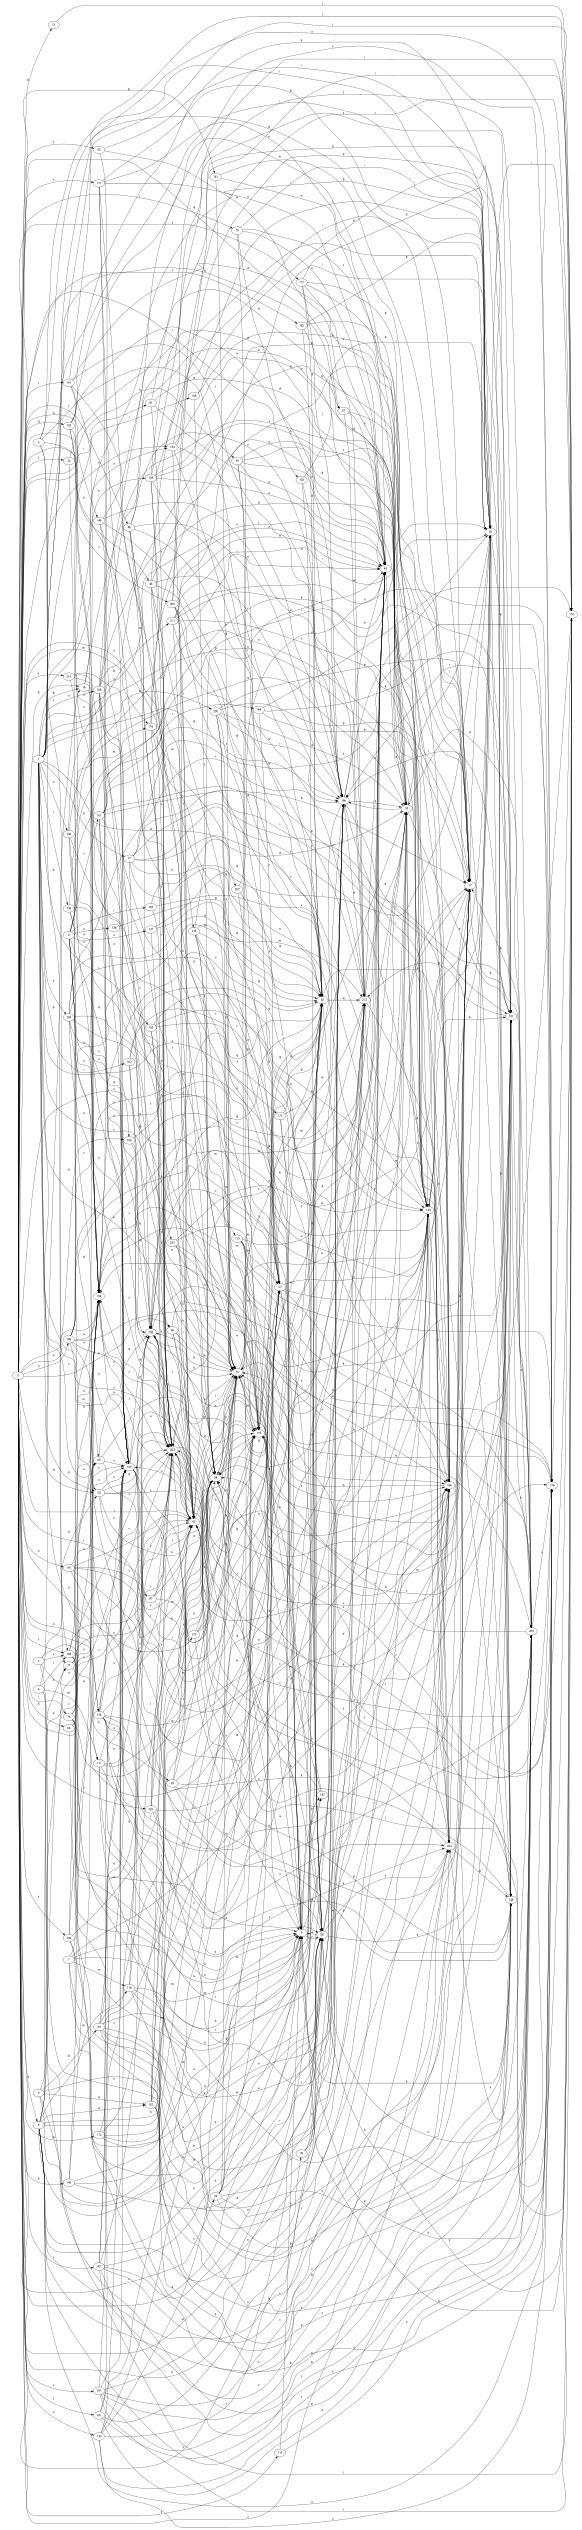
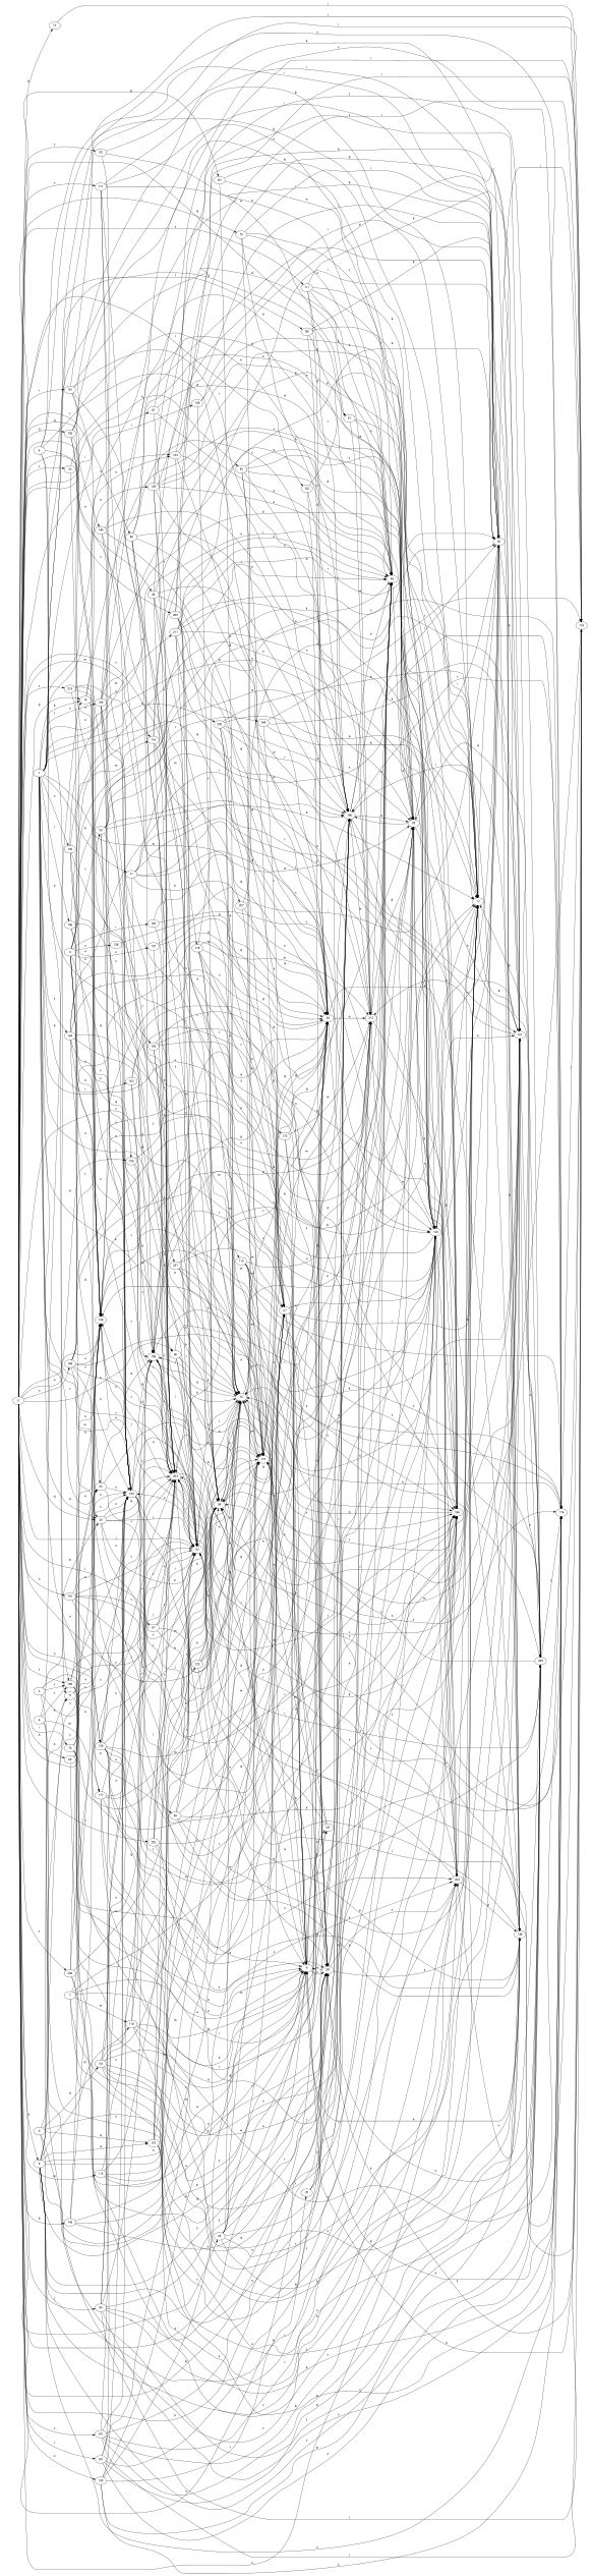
  strict digraph {
    fontname=Roboto
    rankdir=LR
    node [fontname=Roboto]
    edge [fontname=Roboto]
    0
    8
    9
    13
    16
    22
    24
    33
    44
    48
    50
    57
    64
    70
    74
    75
    81
    83
    87
    89
    92
    93
    95
    96
    102
    112
    115
    116
    126
    130
    133
    141
    143
    147
    149
    153
    156
    161
    182
    185
    189
    191
    194
    200
    201
    202
    203
-   213
    214
    215
    217
    221
    222
    223
    231
    236
    25
    63
    129
    176
    239
    71
    157
    17
    118
    73
    119
    45
    110
    82
    139
    35
    101
    166
    27
    148
    186
    158
    54
    212
    1
    97
    105
    106
    108
    128
    136
    162
    168
    169
    172
    205
    207
    211
    237
    2
    3
    53
    117
    137
    138
    164
    165
    4
    5
    34
    6
    7
    0 -> 8 [label=a]
    0 -> 9 [label=a]
    0 -> 13 [label=b]
    0 -> 16 [label=b]
    0 -> 22 [label=c]
    0 -> 24 [label=c]
    0 -> 33 [label=d]
    0 -> 44 [label=e]
    0 -> 48 [label=f]
    0 -> 50 [label=f]
    0 -> 57 [label=g]
    0 -> 64 [label=h]
    0 -> 70 [label=h]
    0 -> 74 [label=i]
    0 -> 75 [label=i]
    0 -> 81 [label=i]
    0 -> 83 [label=j]
    0 -> 87 [label=j]
    0 -> 89 [label=j]
    0 -> 92 [label=j]
    0 -> 93 [label=k]
    0 -> 95 [label=k]
    0 -> 96 [label=k]
    0 -> 102 [label=l]
    0 -> 112 [label=m]
    0 -> 115 [label=m]
    0 -> 116 [label=m]
    0 -> 126 [label=n]
    0 -> 130 [label=o]
    0 -> 133 [label=o]
    0 -> 141 [label=p]
    0 -> 143 [label=p]
    0 -> 147 [label=p]
    0 -> 149 [label=q]
    0 -> 153 [label=q]
    0 -> 156 [label=q]
    0 -> 161 [label=r]
    0 -> 182 [label=t]
    0 -> 185 [label=t]
    0 -> 189 [label=u]
    0 -> 191 [label=u]
    0 -> 194 [label=u]
    0 -> 200 [label=v]
    0 -> 201 [label=v]
    0 -> 202 [label=v]
    0 -> 203 [label=v]
-   0 -> 213 [label=x]
    0 -> 214 [label=x]
    0 -> 215 [label=x]
    0 -> 217 [label=x]
    0 -> 221 [label=x]
    0 -> 222 [label=x]
    0 -> 223 [label=y]
    0 -> 231 [label=y]
    0 -> 236 [label=z]
    8 -> 194 [label=u]
    8 -> 222 [label=x]
    8 -> 231 [label=y]
    8 -> 25 [label=c]
    8 -> 63 [label=g]
    8 -> 129 [label=n]
    8 -> 176 [label=s]
    8 -> 239 [label=z]
    8 -> 71 [label=h]
    8 -> 157 [label=q]
    8 -> 17 [label=b]
    8 -> 118 [label=m]
    8 -> 73 [label=h]
    8 -> 119 [label=m]
    9 -> 147 [label=p]
    9 -> 231 [label=y]
    9 -> 63 [label=g]
    9 -> 45 [label=e]
    13 -> 110 [label=l]
    16 -> 222 [label=x]
    16 -> 82 [label=i]
    16 -> 139 [label=o]
    22 -> 194 [label=u]
    22 -> 35 [label=d]
    24 -> 9 [label=a]
    24 -> 73 [label=h]
    24 -> 119 [label=m]
    24 -> 101 [label=k]
    24 -> 166 [label=r]
    24 -> 27 [label=c]
    24 -> 148 [label=p]
    24 -> 186 [label=t]
    33 -> 92 [label=j]
    33 -> 203 [label=v]
    33 -> 73 [label=h]
    33 -> 139 [label=o]
    33 -> 186 [label=t]
    33 -> 158 [label=q]
    44 -> 9 [label=a]
    44 -> 92 [label=j]
    44 -> 203 [label=v]
    44 -> 63 [label=g]
    44 -> 45 [label=e]
    44 -> 101 [label=k]
    44 -> 166 [label=r]
    48 -> 63 [label=g]
    48 -> 73 [label=h]
    48 -> 45 [label=e]
    48 -> 166 [label=r]
    48 -> 158 [label=q]
    48 -> 54 [label=f]
    48 -> 212 [label=x]
    50 -> 82 [label=i]
    50 -> 139 [label=o]
    50 -> 212 [label=w]
    57 -> 45 [label=e]
    57 -> 186 [label=t]
    57 -> 212 [label=w]
    64 -> 194 [label=u]
    64 -> 203 [label=v]
    64 -> 148 [label=p]
    70 -> 231 [label=y]
    70 -> 186 [label=t]
    70 -> 212 [label=w]
    74 -> 194 [label=u]
    74 -> 231 [label=y]
    74 -> 63 [label=g]
    74 -> 176 [label=s]
    74 -> 119 [label=m]
    74 -> 139 [label=o]
    75 -> 119 [label=m]
    75 -> 45 [label=e]
    75 -> 82 [label=i]
    75 -> 166 [label=r]
    75 -> 186 [label=t]
    81 -> 203 [label=v]
    81 -> 239 [label=z]
    81 -> 45 [label=e]
    81 -> 35 [label=d]
    83 -> 92 [label=j]
    83 -> 231 [label=y]
    83 -> 176 [label=s]
    83 -> 45 [label=e]
    83 -> 110 [label=l]
    83 -> 139 [label=o]
    83 -> 186 [label=t]
    83 -> 158 [label=q]
    87 -> 92 [label=j]
    87 -> 203 [label=v]
    87 -> 63 [label=g]
    87 -> 73 [label=h]
    87 -> 45 [label=e]
    89 -> 239 [label=z]
    89 -> 119 [label=m]
    89 -> 45 [label=e]
    89 -> 139 [label=o]
    89 -> 148 [label=p]
    92 -> 194 [label=u]
    92 -> 73 [label=h]
    92 -> 139 [label=o]
    92 -> 186 [label=t]
    92 -> 54 [label=f]
    93 -> 92 [label=j]
    93 -> 73 [label=h]
    93 -> 35 [label=d]
    93 -> 101 [label=k]
    93 -> 166 [label=r]
    93 -> 148 [label=p]
    95 -> 9 [label=a]
    95 -> 222 [label=x]
    95 -> 119 [label=m]
    95 -> 45 [label=e]
    95 -> 35 [label=d]
    95 -> 212 [label=w]
    96 -> 92 [label=j]
    96 -> 231 [label=y]
    96 -> 73 [label=h]
    96 -> 101 [label=k]
    96 -> 54 [label=f]
    102 -> 231 [label=y]
    102 -> 82 [label=i]
    102 -> 166 [label=r]
    112 -> 9 [label=a]
    112 -> 119 [label=m]
    112 -> 139 [label=o]
    112 -> 27 [label=c]
    112 -> 54 [label=f]
    115 -> 9 [label=a]
    115 -> 222 [label=x]
    115 -> 176 [label=s]
    115 -> 239 [label=z]
    115 -> 119 [label=m]
    115 -> 35 [label=d]
    116 -> 203 [label=v]
    116 -> 63 [label=g]
    116 -> 45 [label=e]
    116 -> 82 [label=i]
    116 -> 27 [label=c]
    126 -> 9 [label=a]
    126 -> 92 [label=j]
    126 -> 203 [label=v]
    126 -> 222 [label=x]
    126 -> 231 [label=y]
    126 -> 17 [label=b]
    126 -> 73 [label=h]
    126 -> 139 [label=o]
    126 -> 101 [label=k]
    126 -> 148 [label=p]
    126 -> 212 [label=w]
    130 -> 176 [label=s]
    130 -> 119 [label=m]
    130 -> 139 [label=o]
    130 -> 166 [label=r]
    130 -> 27 [label=c]
    130 -> 148 [label=p]
    133 -> 92 [label=j]
    133 -> 129 [label=n]
    133 -> 110 [label=l]
    133 -> 166 [label=r]
    133 -> 148 [label=p]
    133 -> 212 [label=w]
    141 -> 17 [label=b]
    141 -> 73 [label=h]
    141 -> 45 [label=e]
    143 -> 194 [label=u]
    143 -> 231 [label=y]
    143 -> 119 [label=m]
    143 -> 139 [label=o]
    143 -> 27 [label=c]
    147 -> 73 [label=h]
    147 -> 119 [label=m]
    147 -> 158 [label=q]
    149 -> 63 [label=g]
    149 -> 73 [label=h]
    149 -> 139 [label=o]
    149 -> 35 [label=d]
    149 -> 166 [label=r]
    153 -> 194 [label=u]
    153 -> 17 [label=b]
    153 -> 45 [label=e]
    153 -> 139 [label=o]
    153 -> 101 [label=k]
    153 -> 27 [label=c]
    156 -> 73 [label=h]
    156 -> 35 [label=d]
    156 -> 158 [label=q]
    161 -> 194 [label=u]
    161 -> 119 [label=m]
    161 -> 110 [label=l]
    161 -> 35 [label=d]
    161 -> 166 [label=r]
    161 -> 54 [label=f]
    182 -> 63 [label=g]
    182 -> 17 [label=b]
    182 -> 35 [label=d]
    182 -> 148 [label=p]
    185 -> 92 [label=j]
    185 -> 194 [label=u]
    185 -> 222 [label=x]
    185 -> 129 [label=n]
    185 -> 176 [label=s]
    189 -> 194 [label=u]
    189 -> 203 [label=v]
    189 -> 63 [label=g]
    189 -> 129 [label=n]
    189 -> 239 [label=z]
    189 -> 17 [label=b]
    189 -> 45 [label=e]
    189 -> 101 [label=k]
    189 -> 186 [label=t]
    191 -> 92 [label=j]
    191 -> 194 [label=u]
    191 -> 129 [label=n]
    191 -> 119 [label=m]
    191 -> 186 [label=t]
    191 -> 54 [label=f]
    194 -> 139 [label=o]
    194 -> 186 [label=t]
    200 -> 92 [label=j]
    200 -> 63 [label=g]
    200 -> 17 [label=b]
    200 -> 119 [label=m]
    200 -> 110 [label=l]
    200 -> 82 [label=i]
    200 -> 27 [label=c]
    201 -> 203 [label=v]
    201 -> 231 [label=y]
    201 -> 17 [label=b]
    201 -> 110 [label=l]
    201 -> 139 [label=o]
    201 -> 148 [label=p]
    201 -> 186 [label=t]
    202 -> 9 [label=a]
    202 -> 92 [label=j]
    202 -> 203 [label=v]
    202 -> 63 [label=g]
    202 -> 186 [label=t]
    202 -> 54 [label=f]
    203 -> 92 [label=j]
    203 -> 194 [label=u]
    203 -> 231 [label=y]
    203 -> 239 [label=z]
    203 -> 73 [label=h]
    203 -> 101 [label=k]
    203 -> 186 [label=t]
-   213 -> 9 [label=a]
-   213 -> 239 [label=z]
    214 -> 9 [label=a]
    214 -> 63 [label=g]
    214 -> 119 [label=m]
    214 -> 45 [label=e]
    214 -> 27 [label=c]
    214 -> 54 [label=f]
    214 -> 212 [label=w]
    215 -> 9 [label=a]
    215 -> 194 [label=u]
    215 -> 73 [label=h]
    215 -> 139 [label=o]
    217 -> 63 [label=g]
    217 -> 17 [label=b]
    217 -> 45 [label=e]
    217 -> 101 [label=k]
    217 -> 166 [label=r]
    217 -> 186 [label=t]
    221 -> 92 [label=j]
    221 -> 129 [label=n]
    221 -> 17 [label=b]
    221 -> 45 [label=e]
    221 -> 139 [label=o]
    221 -> 54 [label=f]
    222 -> 203 [label=v]
    222 -> 17 [label=b]
    222 -> 148 [label=p]
    223 -> 63 [label=g]
    223 -> 73 [label=h]
    223 -> 119 [label=m]
    223 -> 148 [label=p]
    223 -> 54 [label=f]
    231 -> 9 [label=a]
    231 -> 222 [label=x]
    231 -> 129 [label=n]
    231 -> 101 [label=k]
    231 -> 166 [label=r]
    236 -> 9 [label=a]
    236 -> 194 [label=u]
    236 -> 203 [label=v]
    236 -> 231 [label=y]
    236 -> 54 [label=f]
    25 -> 17 [label=b]
    25 -> 139 [label=o]
    25 -> 186 [label=t]
    25 -> 158 [label=q]
    63 -> 194 [label=u]
    63 -> 129 [label=n]
    63 -> 148 [label=p]
    63 -> 158 [label=q]
    63 -> 212 [label=w]
    129 -> 194 [label=u]
    129 -> 222 [label=x]
    129 -> 73 [label=h]
    129 -> 82 [label=i]
    129 -> 35 [label=d]
    129 -> 101 [label=k]
    129 -> 186 [label=t]
    129 -> 212 [label=w]
    176 -> 9 [label=a]
    176 -> 194 [label=u]
    176 -> 73 [label=h]
    176 -> 110 [label=l]
    176 -> 166 [label=r]
    176 -> 54 [label=f]
    239 -> 194 [label=u]
    239 -> 222 [label=x]
    239 -> 231 [label=y]
    239 -> 176 [label=s]
    239 -> 17 [label=b]
    239 -> 73 [label=h]
    239 -> 35 [label=d]
    239 -> 101 [label=k]
    71 -> 194 [label=u]
    71 -> 203 [label=v]
    71 -> 166 [label=r]
    157 -> 203 [label=v]
    157 -> 176 [label=s]
    157 -> 17 [label=b]
    157 -> 73 [label=h]
    157 -> 27 [label=c]
    157 -> 186 [label=t]
    157 -> 54 [label=f]
    17 -> 73 [label=h]
    17 -> 82 [label=i]
    17 -> 54 [label=f]
    118 -> 9 [label=a]
    118 -> 203 [label=v]
    118 -> 222 [label=x]
    118 -> 63 [label=g]
    118 -> 186 [label=t]
    118 -> 158 [label=q]
    73 -> 92 [label=j]
    73 -> 63 [label=g]
    73 -> 129 [label=n]
    73 -> 119 [label=m]
    73 -> 158 [label=q]
    73 -> 54 [label=f]
    119 -> 9 [label=a]
    119 -> 63 [label=g]
    119 -> 176 [label=s]
    119 -> 27 [label=c]
    119 -> 158 [label=q]
    45 -> 35 [label=d]
    110 -> 9 [label=a]
    110 -> 92 [label=j]
    110 -> 203 [label=v]
    110 -> 231 [label=y]
    110 -> 119 [label=m]
    110 -> 82 [label=i]
    110 -> 54 [label=f]
    82 -> 194 [label=u]
    82 -> 129 [label=n]
    82 -> 101 [label=k]
    82 -> 148 [label=p]
    82 -> 54 [label=f]
    139 -> 194 [label=u]
    139 -> 63 [label=g]
    139 -> 176 [label=s]
    139 -> 45 [label=e]
    139 -> 35 [label=d]
    139 -> 166 [label=r]
    139 -> 158 [label=q]
    35 -> 129 [label=n]
    35 -> 73 [label=h]
    35 -> 82 [label=i]
    35 -> 101 [label=k]
    35 -> 166 [label=r]
    101 -> 203 [label=v]
    101 -> 239 [label=z]
    101 -> 17 [label=b]
    101 -> 166 [label=r]
    101 -> 212 [label=w]
    166 -> 203 [label=v]
    166 -> 119 [label=m]
    166 -> 45 [label=e]
    166 -> 82 [label=i]
    166 -> 35 [label=d]
    166 -> 186 [label=t]
    166 -> 212 [label=w]
    27 -> 9 [label=a]
    27 -> 231 [label=y]
    27 -> 129 [label=n]
    27 -> 239 [label=z]
    27 -> 82 [label=i]
    148 -> 9 [label=a]
    148 -> 92 [label=j]
    148 -> 54 [label=f]
    186 -> 73 [label=h]
    186 -> 166 [label=r]
    158 -> 203 [label=v]
    158 -> 63 [label=g]
    158 -> 176 [label=s]
    158 -> 73 [label=h]
    158 -> 119 [label=m]
    158 -> 27 [label=c]
    158 -> 186 [label=t]
    158 -> 212 [label=w]
    54 -> 73 [label=h]
    54 -> 35 [label=d]
    54 -> 212 [label=w]
    212 -> 194 [label=u]
    212 -> 45 [label=e]
    212 -> 35 [label=d]
    212 -> 148 [label=p]
    212 -> 54 [label=f]
    1 -> 16 [label=b]
    1 -> 33 [label=d]
    1 -> 57 [label=g]
    1 -> 92 [label=j]
    1 -> 96 [label=k]
    1 -> 126 [label=n]
    1 -> 133 [label=o]
    1 -> 203 [label=v]
    1 -> 25 [label=c]
    1 -> 63 [label=g]
    1 -> 129 [label=n]
    1 -> 176 [label=s]
    1 -> 110 [label=l]
    1 -> 82 [label=i]
    1 -> 97 [label=k]
    1 -> 105 [label=l]
    1 -> 106 [label=l]
    1 -> 108 [label=l]
    1 -> 128 [label=n]
    1 -> 136 [label=o]
    1 -> 162 [label=r]
    1 -> 168 [label=s]
    1 -> 169 [label=s]
    1 -> 172 [label=s]
    1 -> 205 [label=w]
    1 -> 207 [label=w]
    1 -> 211 [label=w]
    1 -> 237 [label=z]
    97 -> 222 [label=x]
    97 -> 129 [label=n]
    97 -> 176 [label=s]
    97 -> 239 [label=z]
    97 -> 17 [label=b]
    97 -> 186 [label=t]
    97 -> 158 [label=q]
    105 -> 92 [label=j]
    105 -> 203 [label=v]
    105 -> 231 [label=y]
    105 -> 129 [label=n]
    105 -> 17 [label=b]
    106 -> 194 [label=u]
    106 -> 203 [label=v]
    106 -> 73 [label=h]
    106 -> 35 [label=d]
    108 -> 17 [label=b]
    108 -> 148 [label=p]
    108 -> 54 [label=f]
    128 -> 203 [label=v]
    128 -> 129 [label=n]
    128 -> 239 [label=z]
    128 -> 17 [label=b]
    128 -> 45 [label=e]
    128 -> 110 [label=l]
    128 -> 82 [label=i]
    128 -> 166 [label=r]
    128 -> 54 [label=f]
    136 -> 194 [label=u]
    136 -> 129 [label=n]
    136 -> 73 [label=h]
    136 -> 45 [label=e]
    136 -> 27 [label=c]
    162 -> 73 [label=h]
    162 -> 35 [label=d]
    162 -> 186 [label=t]
    162 -> 158 [label=q]
    168 -> 203 [label=v]
    168 -> 176 [label=s]
    168 -> 17 [label=b]
    168 -> 119 [label=m]
    168 -> 82 [label=i]
    168 -> 139 [label=o]
    168 -> 35 [label=d]
    168 -> 27 [label=c]
    169 -> 194 [label=u]
    169 -> 203 [label=v]
    169 -> 63 [label=g]
    169 -> 73 [label=h]
    169 -> 166 [label=r]
    169 -> 27 [label=c]
    169 -> 186 [label=t]
    169 -> 158 [label=q]
    172 -> 9 [label=a]
    172 -> 231 [label=y]
    172 -> 63 [label=g]
    172 -> 212 [label=w]
    205 -> 231 [label=y]
    205 -> 17 [label=b]
    205 -> 73 [label=h]
    205 -> 119 [label=m]
    205 -> 35 [label=d]
    205 -> 166 [label=r]
    205 -> 148 [label=p]
    207 -> 63 [label=g]
    207 -> 119 [label=m]
    207 -> 45 [label=e]
    211 -> 92 [label=j]
-   97 -> 63 [label=g]
+   211 -> 63 [label=g]
    211 -> 129 [label=n]
    211 -> 176 [label=s]
    211 -> 45 [label=e]
    211 -> 82 [label=i]
    211 -> 186 [label=t]
    211 -> 212 [label=w]
    237 -> 9 [label=a]
    237 -> 92 [label=j]
    237 -> 231 [label=y]
    237 -> 17 [label=b]
    237 -> 73 [label=h]
    237 -> 27 [label=c]
    2 -> 33 [label=d]
    2 -> 92 [label=j]
    2 -> 185 [label=t]
    2 -> 239 [label=z]
    2 -> 45 [label=e]
    3 -> 33 [label=d]
    3 -> 116 [label=m]
    3 -> 156 [label=q]
    3 -> 25 [label=c]
    3 -> 139 [label=o]
    3 -> 101 [label=k]
    3 -> 53 [label=f]
    3 -> 117 [label=m]
    3 -> 137 [label=o]
    3 -> 138 [label=o]
    3 -> 164 [label=r]
    3 -> 165 [label=r]
    53 -> 92 [label=j]
    53 -> 73 [label=h]
    53 -> 45 [label=e]
    53 -> 82 [label=i]
    53 -> 139 [label=o]
    53 -> 101 [label=k]
    53 -> 166 [label=r]
    53 -> 186 [label=t]
    117 -> 9 [label=a]
    117 -> 203 [label=v]
    117 -> 129 [label=n]
    117 -> 239 [label=z]
    117 -> 119 [label=m]
    117 -> 139 [label=o]
    137 -> 203 [label=v]
    137 -> 63 [label=g]
    137 -> 82 [label=i]
    138 -> 63 [label=g]
    164 -> 17 [label=b]
    164 -> 110 [label=l]
    164 -> 101 [label=k]
    164 -> 27 [label=c]
    165 -> 203 [label=v]
    165 -> 222 [label=x]
    165 -> 35 [label=d]
    4 -> 9 [label=a]
    4 -> 16 [label=b]
    4 -> 185 [label=t]
    4 -> 222 [label=x]
    4 -> 117 [label=m]
    5 -> 147 [label=p]
    5 -> 239 [label=z]
    5 -> 71 [label=h]
    5 -> 157 [label=q]
    5 -> 35 [label=d]
    5 -> 34 [label=d]
    34 -> 9 [label=a]
    34 -> 92 [label=j]
    34 -> 231 [label=y]
    34 -> 17 [label=b]
    34 -> 139 [label=o]
    34 -> 101 [label=k]
    34 -> 27 [label=c]
    34 -> 54 [label=f]
    34 -> 212 [label=w]
    6 -> 185 [label=t]
    6 -> 63 [label=g]
    6 -> 71 [label=h]
    6 -> 17 [label=b]
    6 -> 82 [label=i]
    6 -> 54 [label=f]
    7 -> 9 [label=a]
    7 -> 25 [label=c]
    7 -> 129 [label=n]
    7 -> 239 [label=z]
    7 -> 118 [label=m]
    7 -> 166 [label=r]
    7 -> 212 [label=w]
  }
